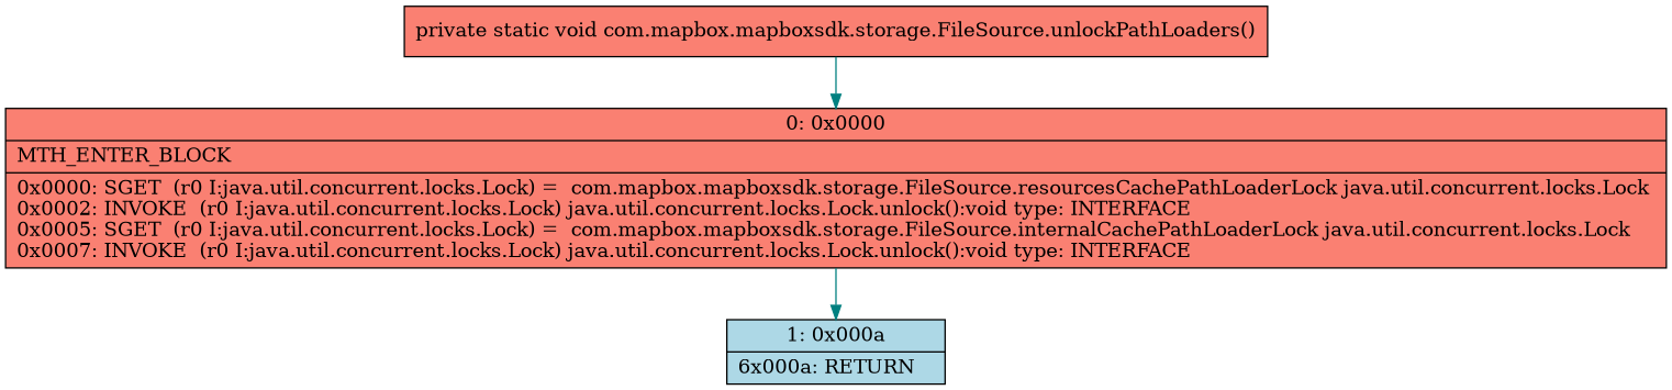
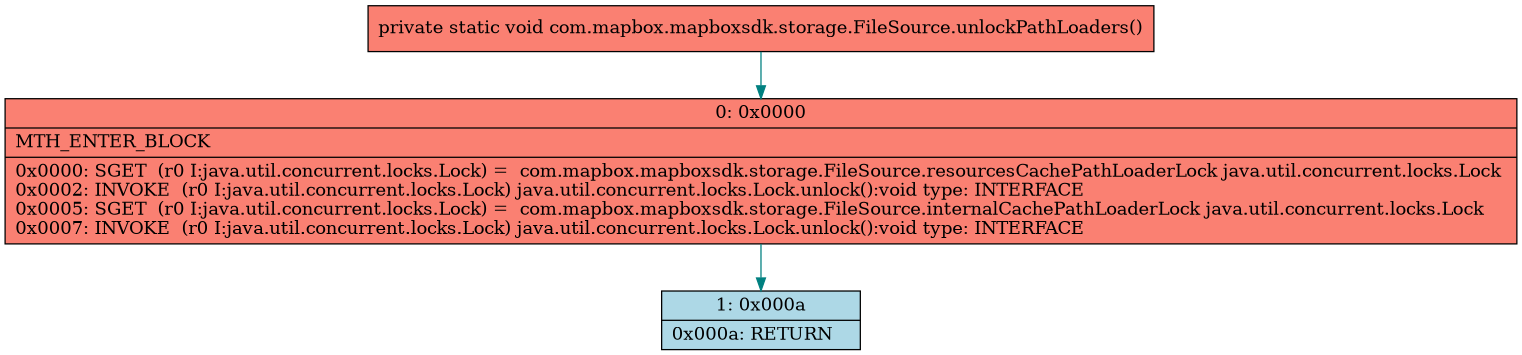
  digraph {
    node [shape=record style=filled fillcolor=salmon]
    edge [color=teal arrowhead=normal]
    n1 [label="{0\:\ 0x0000|MTH_ENTER_BLOCK\l|0x0000: SGET  (r0 I:java.util.concurrent.locks.Lock) =  com.mapbox.mapboxsdk.storage.FileSource.resourcesCachePathLoaderLock java.util.concurrent.locks.Lock \l0x0002: INVOKE  (r0 I:java.util.concurrent.locks.Lock) java.util.concurrent.locks.Lock.unlock():void type: INTERFACE \l0x0005: SGET  (r0 I:java.util.concurrent.locks.Lock) =  com.mapbox.mapboxsdk.storage.FileSource.internalCachePathLoaderLock java.util.concurrent.locks.Lock \l0x0007: INVOKE  (r0 I:java.util.concurrent.locks.Lock) java.util.concurrent.locks.Lock.unlock():void type: INTERFACE \l}"]
-   n2 [label="{1\:\ 0x000a|6x000a: RETURN   \l}" fillcolor=lightblue]
+   n2 [label="{1\:\ 0x000a|0x000a: RETURN   \l}" fillcolor=lightblue]
    n3 [label="{private static void com.mapbox.mapboxsdk.storage.FileSource.unlockPathLoaders() }"]
    n1 -> n2
    n3 -> n1
  }
